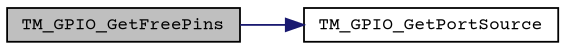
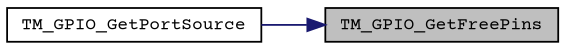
  digraph {
    rankdir=LR
    fontname="Courier Prime"
    node [color=black fontname="Courier Prime" fontsize=10 shape=record style=filled]
    n1 [fillcolor=grey75 fontcolor=black height=0.2 label=TM_GPIO_GetFreePins width=0.4]
    n2 [fillcolor=white height=0.2 label=TM_GPIO_GetPortSource width=0.4]
-   n1 -> n2 [color=midnightblue fontname="Courier Prime" fontsize=10 labelfontname=Helvetica labelfontsize=10 style=solid]
+   n2 -> n1 [color=midnightblue fontname="Courier Prime" fontsize=10 labelfontname=Helvetica labelfontsize=10 style=solid]
  }
